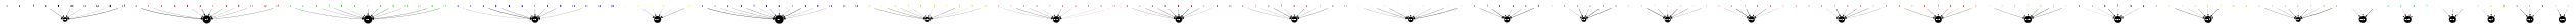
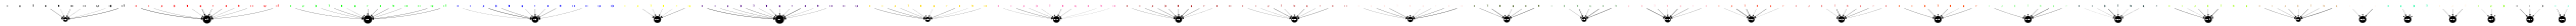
  strict digraph {
    node [fontcolor=white shape=none]
    edge [penwidth=0.98]
    n1 [fontcolor=black label=1]
    n2 [fillcolor=black height=0.36 label=Y2 margin="0,0" shape=circle style=filled]
    n3 [fontcolor=black label=2]
    n4 [fontcolor=black label=4]
    n5 [fontcolor=black label=8]
    n6 [fontcolor=black label=9]
    n7 [fontcolor=black label=10]
    n8 [fontcolor=black label=11]
    n9 [fontcolor=black label=12]
    n10 [fontcolor=black label=13]
    n11 [fontcolor=black label=14]
    n12 [fontcolor=red label=0]
    n13 [fillcolor=black height=0.62 label=Y4 margin="0,0" shape=circle style=filled]
    n14 [fontcolor=red label=1]
    n15 [fontcolor=red label=2]
    n16 [fontcolor=red label=3]
    n17 [fontcolor=red label=5]
    n18 [fontcolor=red label=6]
    n19 [fontcolor=red label=7]
    n20 [fontcolor=red label=8]
    n21 [fontcolor=red label=9]
    n22 [fontcolor=red label=11]
    n23 [fontcolor=red label=12]
    n24 [fontcolor=red label=14]
    n25 [fontcolor=green label=0]
    n26 [fillcolor=black height=0.64 label=Y0 margin="0,0" shape=circle style=filled]
    n27 [fontcolor=green label=2]
    n28 [fontcolor=green label=3]
    n29 [fontcolor=green label=4]
    n30 [fontcolor=green label=5]
    n31 [fontcolor=green label=6]
    n32 [fontcolor=green label=7]
    n33 [fontcolor=green label=8]
    n34 [fontcolor=green label=9]
    n35 [fontcolor=green label=10]
    n36 [fontcolor=green label=11]
    n37 [fontcolor=green label=12]
    n38 [fontcolor=green label=14]
    n39 [fontcolor=blue label=0]
    n40 [fillcolor=black height=0.52 label=Y3 margin="0,0" shape=circle style=filled]
    n41 [fontcolor=blue label=1]
    n42 [fontcolor=blue label=2]
    n43 [fontcolor=blue label=3]
    n44 [fontcolor=blue label=5]
    n45 [fontcolor=blue label=6]
    n46 [fontcolor=blue label=7]
    n47 [fontcolor=blue label=8]
    n48 [fontcolor=blue label=9]
    n49 [fontcolor=blue label=10]
    n50 [fontcolor=blue label=11]
    n51 [fontcolor=blue label=12]
    n52 [fontcolor=blue label=13]
    n53 [fontcolor=yellow label=1]
    n54 [fillcolor=black height=0.22 label=Y17 margin="0,0" shape=circle style=filled]
    n55 [fontcolor=yellow label=2]
    n56 [fontcolor=yellow label=4]
    n57 [fontcolor=yellow label=5]
    n58 [fontcolor=yellow label=7]
    n59 [fontcolor=yellow label=12]
    n60 [fontcolor=indigo label=0]
    n61 [fillcolor=black height=0.66 label=Y1 margin="0,0" shape=circle style=filled]
    n62 [fontcolor=indigo label=1]
    n63 [fontcolor=indigo label=2]
    n64 [fontcolor=indigo label=3]
    n65 [fontcolor=indigo label=4]
    n66 [fontcolor=indigo label=5]
    n67 [fontcolor=indigo label=6]
    n68 [fontcolor=indigo label=7]
    n69 [fontcolor=indigo label=8]
    n70 [fontcolor=indigo label=9]
    n71 [fontcolor=indigo label=10]
    n72 [fontcolor=indigo label=11]
    n73 [fontcolor=indigo label=12]
    n74 [fontcolor=gold label=0]
    n75 [fillcolor=black height=0.39 label=Y5 margin="0,0" shape=circle style=filled]
    n76 [fontcolor=gold label=1]
    n77 [fontcolor=gold label=2]
    n78 [fontcolor=gold label=4]
    n79 [fontcolor=gold label=5]
    n80 [fontcolor=gold label=6]
    n81 [fontcolor=gold label=7]
    n82 [fontcolor=gold label=8]
    n83 [fontcolor=gold label=9]
    n84 [fontcolor=gold label=10]
    n85 [fontcolor=hotpink label=0]
    n86 [fillcolor=black height=0.32 label=Y11 margin="0,0" shape=circle style=filled]
    n87 [fontcolor=hotpink label=1]
    n88 [fontcolor=hotpink label=2]
    n89 [fontcolor=hotpink label=3]
    n90 [fontcolor=hotpink label=4]
    n91 [fontcolor=hotpink label=5]
    n92 [fontcolor=hotpink label=6]
    n93 [fontcolor=hotpink label=8]
    n94 [fontcolor=hotpink label=9]
    n95 [fontcolor=hotpink label=10]
    n96 [fontcolor=firebrick label=0]
    n97 [fillcolor=black height=0.52 label=Y6 margin="0,0" shape=circle style=filled]
    n98 [fontcolor=firebrick label=1]
    n99 [fontcolor=firebrick label=2]
    n100 [fontcolor=firebrick label=3]
    n101 [fontcolor=firebrick label=5]
    n102 [fontcolor=firebrick label=6]
    n103 [fontcolor=firebrick label=7]
    n104 [fontcolor=firebrick label=8]
    n105 [fontcolor=firebrick label=11]
    n106 [fontcolor=indianred label=0]
    n107 [fillcolor=black height=0.36 label=Y60 margin="0,0" shape=circle style=filled]
    n108 [fontcolor=indianred label=1]
    n109 [fontcolor=indianred label=2]
    n110 [fontcolor=indianred label=4]
    n111 [fontcolor=indianred label=5]
    n112 [fontcolor=indianred label=6]
    n113 [fontcolor=indianred label=7]
    n114 [fontcolor=indianred label=8]
    n115 [fontcolor=indianred label=11]
    n116 [fontcolor=mistyrose label=0]
    n117 [fillcolor=black height=0.42 label=Y8 margin="0,0" shape=circle style=filled]
    n118 [fontcolor=mistyrose label=2]
    n119 [fontcolor=mistyrose label=3]
    n120 [fontcolor=mistyrose label=4]
    n121 [fontcolor=mistyrose label=5]
    n122 [fontcolor=mistyrose label=6]
    n123 [fontcolor=mistyrose label=7]
    n124 [fontcolor=mistyrose label=8]
    n125 [fontcolor=mistyrose label=10]
    n126 [fontcolor=darkolivegreen label=0]
    n127 [fillcolor=black height=0.36 label=Y18 margin="0,0" shape=circle style=filled]
    n128 [fontcolor=darkolivegreen label=4]
    n129 [fontcolor=darkolivegreen label=5]
    n130 [fontcolor=darkolivegreen label=6]
    n131 [fontcolor=darkolivegreen label=8]
    n132 [fontcolor=darkolivegreen label=9]
    n133 [fontcolor=darkseagreen label=1]
    n134 [fillcolor=black height=0.37 label=Y9 margin="0,0" shape=circle style=filled]
    n135 [fontcolor=darkseagreen label=3]
    n136 [fontcolor=darkseagreen label=5]
    n137 [fontcolor=darkseagreen label=6]
    n138 [fontcolor=darkseagreen label=8]
    n139 [fontcolor=darkseagreen label=9]
    n140 [fontcolor=pink label=2]
    n141 [fillcolor=black height=0.39 label=Y16 margin="0,0" shape=circle style=filled]
    n142 [fontcolor=pink label=3]
    n143 [fontcolor=pink label=4]
    n144 [fontcolor=pink label=5]
    n145 [fontcolor=pink label=6]
    n146 [fontcolor=pink label=7]
    n147 [fontcolor=pink label=8]
    n148 [fontcolor=tomato label=1]
    n149 [fillcolor=black height=0.35 label=Y12 margin="0,0" shape=circle style=filled]
    n150 [fontcolor=tomato label=2]
    n151 [fontcolor=tomato label=4]
    n152 [fontcolor=tomato label=5]
    n153 [fontcolor=tomato label=6]
    n154 [fontcolor=tomato label=7]
    n155 [fontcolor=lightcoral label=0]
    n156 [fillcolor=black height=0.34 label=Y13 margin="0,0" shape=circle style=filled]
    n157 [fontcolor=lightcoral label=2]
    n158 [fontcolor=lightcoral label=3]
    n159 [fontcolor=lightcoral label=4]
    n160 [fontcolor=lightcoral label=5]
    n161 [fontcolor=lightcoral label=6]
    n162 [fontcolor=lightcoral label=7]
    n163 [fontcolor=lightcoral label=8]
    n164 [fontcolor=orangered label=0]
    n165 [fillcolor=black height=0.28 label=Y15 margin="0,0" shape=circle style=filled]
    n166 [fontcolor=orangered label=1]
    n167 [fontcolor=orangered label=3]
    n168 [fontcolor=orangered label=4]
    n169 [fontcolor=orangered label=5]
    n170 [fontcolor=orangered label=6]
    n171 [fontcolor=orangered label=7]
    n172 [fontcolor=palegreen label=1]
    n173 [fillcolor=black height=0.28 label=Y19 margin="0,0" shape=circle style=filled]
    n174 [fontcolor=palegreen label=2]
    n175 [fontcolor=palegreen label=3]
    n176 [fontcolor=palegreen label=4]
    n177 [fontcolor=palegreen label=5]
    n178 [fontcolor=palegreen label=6]
    n179 [fontcolor=palegreen label=7]
    n180 [fontcolor=darkslategrey label=0]
    n181 [fillcolor=black height=0.22 label=Y20 margin="0,0" shape=circle style=filled]
    n182 [fontcolor=darkslategrey label=1]
    n183 [fontcolor=darkslategrey label=3]
    n184 [fontcolor=darkslategrey label=4]
    n185 [fontcolor=darkslategrey label=5]
    n186 [fontcolor=darkslategrey label=6]
    n187 [fontcolor=darkslategrey label=7]
    n188 [fontcolor=greenyellow label=0]
-   n189 [fillcolor=black height=0.29 label=Y64 margin="0,0" shape=circle style=filled]
+   n189 [fillcolor=black height=0.29 label=Y14 margin="0,0" shape=circle style=filled]
    n190 [fontcolor=greenyellow label=1]
    n191 [fontcolor=greenyellow label=2]
    n192 [fontcolor=greenyellow label=3]
    n193 [fontcolor=greenyellow label=4]
    n194 [fontcolor=greenyellow label=5]
    n195 [fontcolor=greenyellow label=6]
    n196 [fontcolor=burlywood label=0]
    n197 [fillcolor=black height=0.38 label=Y7 margin="0,0" shape=circle style=filled]
    n198 [fontcolor=burlywood label=1]
    n199 [fontcolor=burlywood label=2]
    n200 [fontcolor=burlywood label=3]
    n201 [fontcolor=burlywood label=4]
    n202 [fontcolor=burlywood label=5]
    n203 [fontcolor=burlywood label=6]
    n204 [fontcolor=seashell label=0]
    n205 [fillcolor=black height=0.22 label=Y23 margin="0,0" shape=circle style=filled]
    n206 [fontcolor=seashell label=1]
    n207 [fontcolor=seashell label=2]
    n208 [fontcolor=mediumspringgreen label=0]
-   n209 [fillcolor=black height=0.22 label=Y25 margin="0,0" shape=circle style=filled]
+   n209 [fillcolor=black height=0.22 label=Y95 margin="0,0" shape=circle style=filled]
    n210 [fontcolor=mediumspringgreen label=2]
    n211 [fontcolor=mediumspringgreen label=3]
    n212 [fontcolor=mediumspringgreen label=4]
    n213 [fontcolor=papayawhip label=0]
    n214 [fillcolor=black height=0.22 label=Y72 margin="0,0" shape=circle style=filled]
    n215 [fontcolor=papayawhip label=2]
    n216 [fontcolor=papayawhip label=4]
    n217 [fontcolor=chartreuse label=1]
    n218 [fillcolor=black height=0.22 label=Y24 margin="0,0" shape=circle style=filled]
    n219 [fontcolor=chartreuse label=2]
    n220 [fontcolor=chartreuse label=3]
    n221 [fontcolor=dimgray label=0]
    n222 [fillcolor=black height=0.22 label=Y21 margin="0,0" shape=circle style=filled]
    n223 [fontcolor=dimgray label=1]
    n224 [fontcolor=dimgray label=3]
    n225 [fontcolor=aquamarine label=0]
    n226 [fillcolor=black height=0.22 label=Y26 margin="0,0" shape=circle style=filled]
    n227 [fontcolor=aquamarine label=2]
    n1 -> n2 [penwidth=0.11]
    n3 -> n2 [penwidth=0.16]
    n4 -> n2 [penwidth=0.13]
    n5 -> n2 [penwidth=1.02]
    n6 -> n2 [penwidth=0.42]
    n7 -> n2 [penwidth=0.95]
    n8 -> n2 [penwidth=0.51]
    n9 -> n2 [penwidth=0.28]
    n10 -> n2 [penwidth=0.47]
    n11 -> n2 [penwidth=1.50]
    n12 -> n13 [penwidth=1.61]
    n14 -> n13 [penwidth=0.66]
    n15 -> n13 [penwidth=0.25]
    n16 -> n13 [penwidth=0.26]
    n17 -> n13 [penwidth=0.54]
    n18 -> n13 [penwidth=1.61]
    n19 -> n13 [penwidth=0.97]
    n20 -> n13 [penwidth=0.91]
    n21 -> n13 [penwidth=0.64]
    n22 -> n13 [penwidth=0.71]
    n23 -> n13 [penwidth=0.27]
    n24 -> n13 [penwidth=0.99]
    n25 -> n26 [penwidth=0.94]
    n27 -> n26 [penwidth=0.16]
    n28 -> n26 [penwidth=0.67]
    n29 -> n26
    n30 -> n26 [penwidth=0.51]
    n31 -> n26 [penwidth=0.26]
    n32 -> n26
    n33 -> n26
    n34 -> n26 [penwidth=1.02]
    n35 -> n26 [penwidth=0.69]
    n36 -> n26 [penwidth=0.10]
    n37 -> n26 [penwidth=1.04]
    n38 -> n26 [penwidth=1.03]
    n39 -> n40 [penwidth=0.48]
    n41 -> n40 [penwidth=0.12]
    n42 -> n40 [penwidth=1.58]
    n43 -> n40 [penwidth=0.99]
    n44 -> n40 [penwidth=0.26]
    n45 -> n40 [penwidth=0.49]
    n46 -> n40 [penwidth=1.03]
    n47 -> n40 [penwidth=0.67]
    n48 -> n40 [penwidth=0.99]
    n49 -> n40 [penwidth=0.13]
    n50 -> n40 [penwidth=0.66]
    n51 -> n40 [penwidth=0.28]
    n52 -> n40 [penwidth=0.27]
    n53 -> n54 [penwidth=0.13]
    n55 -> n54 [penwidth=0.64]
    n56 -> n54 [penwidth=0.49]
    n57 -> n54 [penwidth=0.59]
    n58 -> n54 [penwidth=0.46]
    n59 -> n54 [penwidth=0.95]
    n60 -> n61 [penwidth=1.55]
    n62 -> n61 [penwidth=0.70]
    n63 -> n61 [penwidth=0.81]
    n64 -> n61 [penwidth=1.01]
    n65 -> n61 [penwidth=0.54]
    n66 -> n61
    n67 -> n61 [penwidth=0.46]
    n68 -> n61 [penwidth=0.62]
    n69 -> n61 [penwidth=1.67]
    n70 -> n61 [penwidth=0.50]
    n71 -> n61 [penwidth=0.67]
    n72 -> n61 [penwidth=0.27]
    n73 -> n61 [penwidth=0.11]
    n74 -> n75 [penwidth=1.00]
    n76 -> n75 [penwidth=0.97]
    n77 -> n75 [penwidth=0.69]
    n78 -> n75 [penwidth=0.55]
    n79 -> n75 [penwidth=0.26]
    n80 -> n75 [penwidth=0.45]
    n81 -> n75 [penwidth=0.10]
    n82 -> n75 [penwidth=0.99]
    n83 -> n75 [penwidth=0.41]
    n84 -> n75 [penwidth=0.63]
    n85 -> n86 [penwidth=0.52]
    n87 -> n86 [penwidth=1.01]
    n88 -> n86 [penwidth=0.53]
    n89 -> n86 [penwidth=0.45]
    n90 -> n86 [penwidth=0.15]
    n91 -> n86 [penwidth=0.92]
    n92 -> n86 [penwidth=0.60]
    n93 -> n86 [penwidth=0.21]
    n94 -> n86 [penwidth=0.31]
    n95 -> n86 [penwidth=0.33]
    n96 -> n97 [penwidth=0.68]
    n98 -> n97 [penwidth=1.00]
    n99 -> n97 [penwidth=0.99]
    n100 -> n97 [penwidth=0.97]
    n101 -> n97 [penwidth=0.96]
    n102 -> n97 [penwidth=1.48]
    n103 -> n97 [penwidth=1.02]
    n104 -> n97 [penwidth=0.51]
    n105 -> n97 [penwidth=0.25]
    n106 -> n107 [penwidth=0.66]
    n108 -> n107 [penwidth=0.46]
    n109 -> n107 [penwidth=1.20]
    n110 -> n107 [penwidth=0.69]
    n111 -> n107 [penwidth=0.12]
    n112 -> n107
    n113 -> n107 [penwidth=0.62]
    n114 -> n107 [penwidth=1.03]
    n115 -> n107 [penwidth=0.12]
    n116 -> n117 [penwidth=0.61]
    n118 -> n117
    n119 -> n117 [penwidth=1.02]
    n120 -> n117 [penwidth=0.13]
    n121 -> n117 [penwidth=0.27]
    n122 -> n117 [penwidth=0.45]
    n123 -> n117 [penwidth=0.65]
    n124 -> n117 [penwidth=1.00]
    n125 -> n117 [penwidth=1.53]
    n126 -> n127 [penwidth=0.96]
    n128 -> n127 [penwidth=1.50]
    n129 -> n127 [penwidth=0.28]
    n130 -> n127 [penwidth=0.72]
    n131 -> n127 [penwidth=0.95]
    n132 -> n127 [penwidth=1.56]
    n133 -> n134 [penwidth=0.10]
    n135 -> n134 [penwidth=0.64]
    n136 -> n134 [penwidth=1.64]
    n137 -> n134 [penwidth=0.81]
    n138 -> n134 [penwidth=1.52]
    n139 -> n134 [penwidth=1.56]
    n140 -> n141 [penwidth=0.11]
    n142 -> n141 [penwidth=1.65]
    n143 -> n141 [penwidth=0.99]
    n144 -> n141 [penwidth=0.47]
    n145 -> n141 [penwidth=1.57]
    n146 -> n141 [penwidth=0.97]
    n147 -> n141 [penwidth=0.68]
    n148 -> n149 [penwidth=0.50]
    n150 -> n149 [penwidth=1.69]
    n151 -> n149 [penwidth=1.59]
    n152 -> n149 [penwidth=0.45]
    n153 -> n149 [penwidth=1.13]
    n154 -> n149 [penwidth=0.47]
    n155 -> n156 [penwidth=0.25]
    n157 -> n156 [penwidth=0.13]
    n158 -> n156 [penwidth=0.49]
    n159 -> n156 [penwidth=1.54]
    n160 -> n156 [penwidth=0.71]
    n161 -> n156
    n162 -> n156 [penwidth=1.00]
    n163 -> n156 [penwidth=0.61]
    n164 -> n165
    n166 -> n165 [penwidth=0.12]
    n167 -> n165 [penwidth=0.96]
    n168 -> n165 [penwidth=0.25]
    n169 -> n165 [penwidth=0.99]
    n170 -> n165 [penwidth=0.51]
    n171 -> n165 [penwidth=1.02]
    n172 -> n173 [penwidth=0.95]
    n174 -> n173 [penwidth=0.15]
    n175 -> n173 [penwidth=0.10]
    n176 -> n173 [penwidth=0.20]
    n177 -> n173 [penwidth=0.99]
    n178 -> n173 [penwidth=1.58]
    n179 -> n173 [penwidth=1.02]
    n180 -> n181 [penwidth=0.30]
    n182 -> n181 [penwidth=0.45]
    n183 -> n181 [penwidth=1.49]
    n184 -> n181 [penwidth=0.51]
    n185 -> n181 [penwidth=0.43]
    n186 -> n181 [penwidth=0.63]
    n187 -> n181 [penwidth=0.10]
    n188 -> n189 [penwidth=1.16]
    n190 -> n189 [penwidth=0.44]
    n191 -> n189 [penwidth=0.92]
    n192 -> n189 [penwidth=0.69]
    n193 -> n189 [penwidth=1.47]
    n194 -> n189 [penwidth=0.25]
    n195 -> n189 [penwidth=0.10]
    n196 -> n197 [penwidth=0.95]
    n198 -> n197 [penwidth=0.64]
    n199 -> n197
    n200 -> n197 [penwidth=0.48]
    n201 -> n197 [penwidth=1.03]
    n202 -> n197 [penwidth=0.68]
    n203 -> n197 [penwidth=1.58]
    n204 -> n205 [penwidth=0.53]
    n206 -> n205 [penwidth=0.28]
    n207 -> n205 [penwidth=1.31]
    n208 -> n209 [penwidth=0.14]
    n210 -> n209 [penwidth=0.65]
    n211 -> n209 [penwidth=0.10]
    n212 -> n209 [penwidth=0.27]
    n213 -> n214 [penwidth=0.72]
    n215 -> n214 [penwidth=0.71]
    n216 -> n214 [penwidth=0.89]
    n217 -> n218 [penwidth=0.38]
    n219 -> n218 [penwidth=0.55]
    n220 -> n218 [penwidth=0.12]
    n221 -> n222 [penwidth=1.26]
    n223 -> n222
    n224 -> n222 [penwidth=0.52]
    n225 -> n226 [penwidth=1.00]
    n227 -> n226 [penwidth=0.61]
  }
